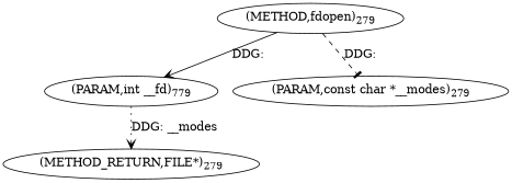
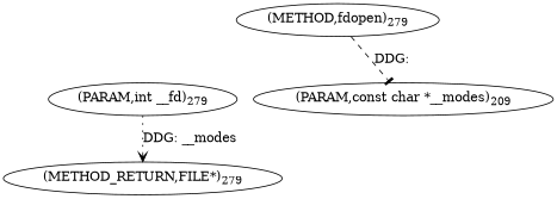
  digraph {
    edge [arrowhead=vee]
    n1 [label=<(METHOD,fdopen)<SUB>279</SUB>>]
-   n2 [label=<(PARAM,int __fd)<SUB>779</SUB>>]
-   n3 [label=<(PARAM,const char *__modes)<SUB>279</SUB>>]
+   n2 [label=<(PARAM,int __fd)<SUB>279</SUB>>]
+   n3 [label=<(PARAM,const char *__modes)<SUB>209</SUB>>]
    n4 [label=<(METHOD_RETURN,FILE*)<SUB>279</SUB>>]
-   n1 -> n2 [label="DDG: " style=solid]
    n1 -> n3 [arrowhead=tee label="DDG: " style=dashed]
    n2 -> n4 [label="DDG: __modes" style=dotted]
  }
